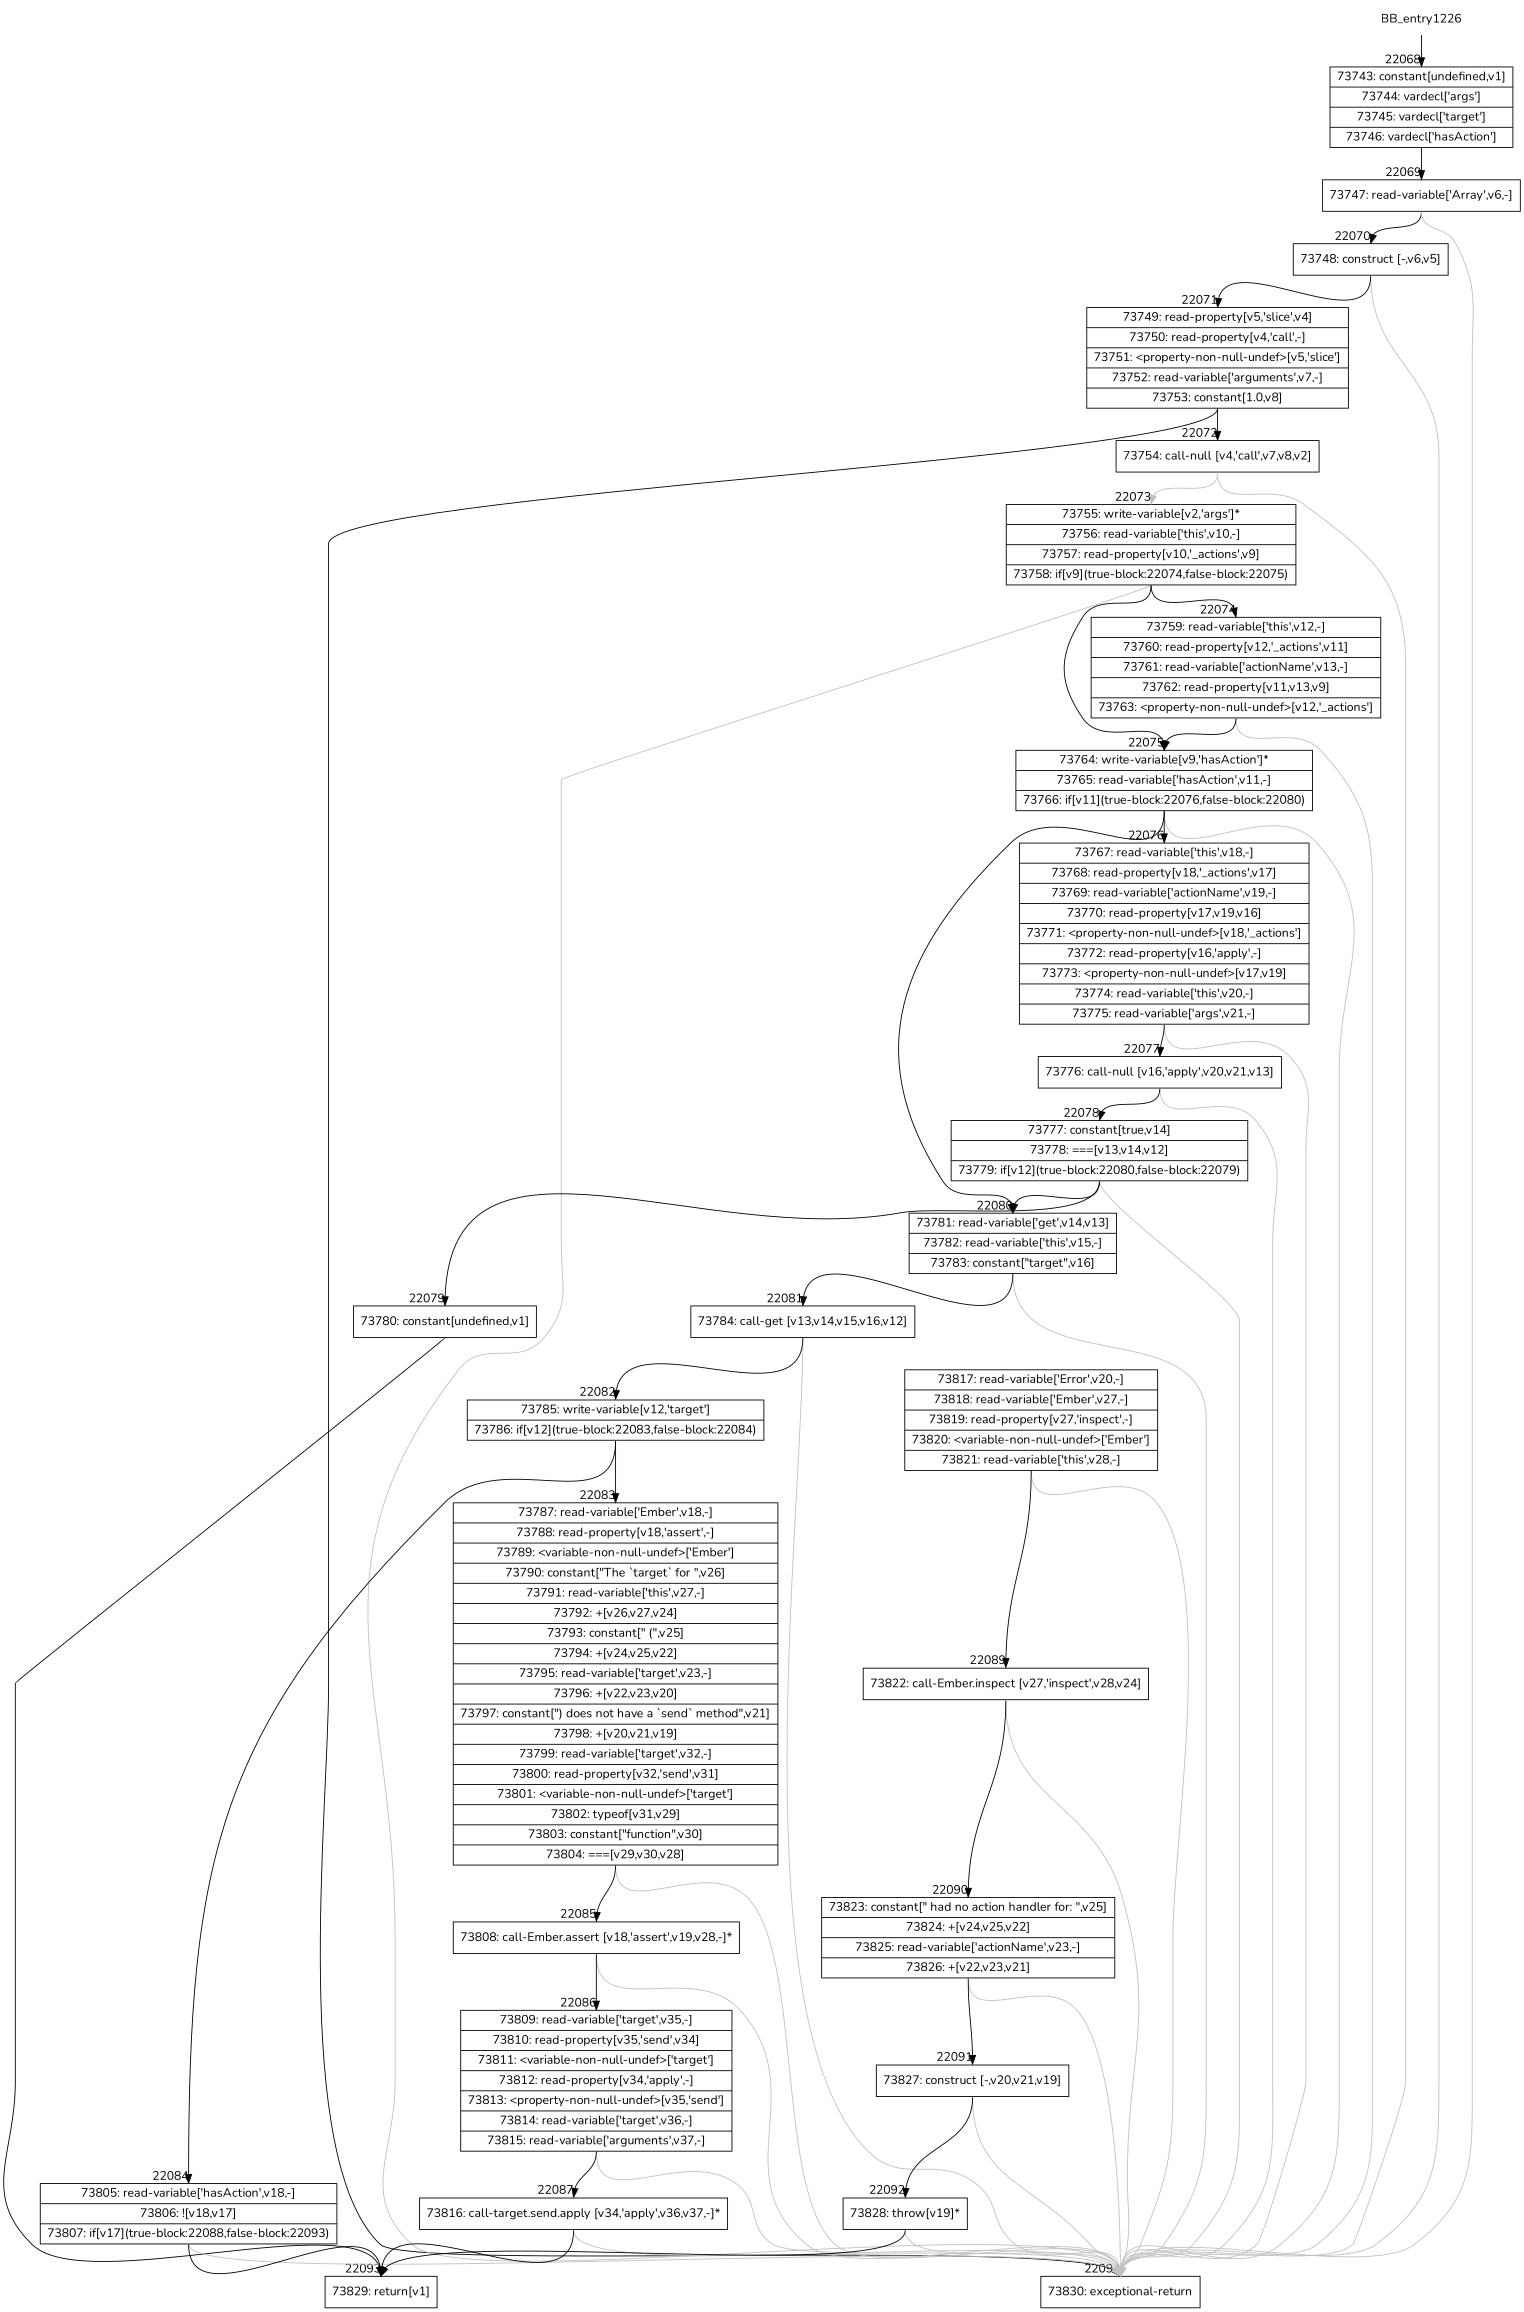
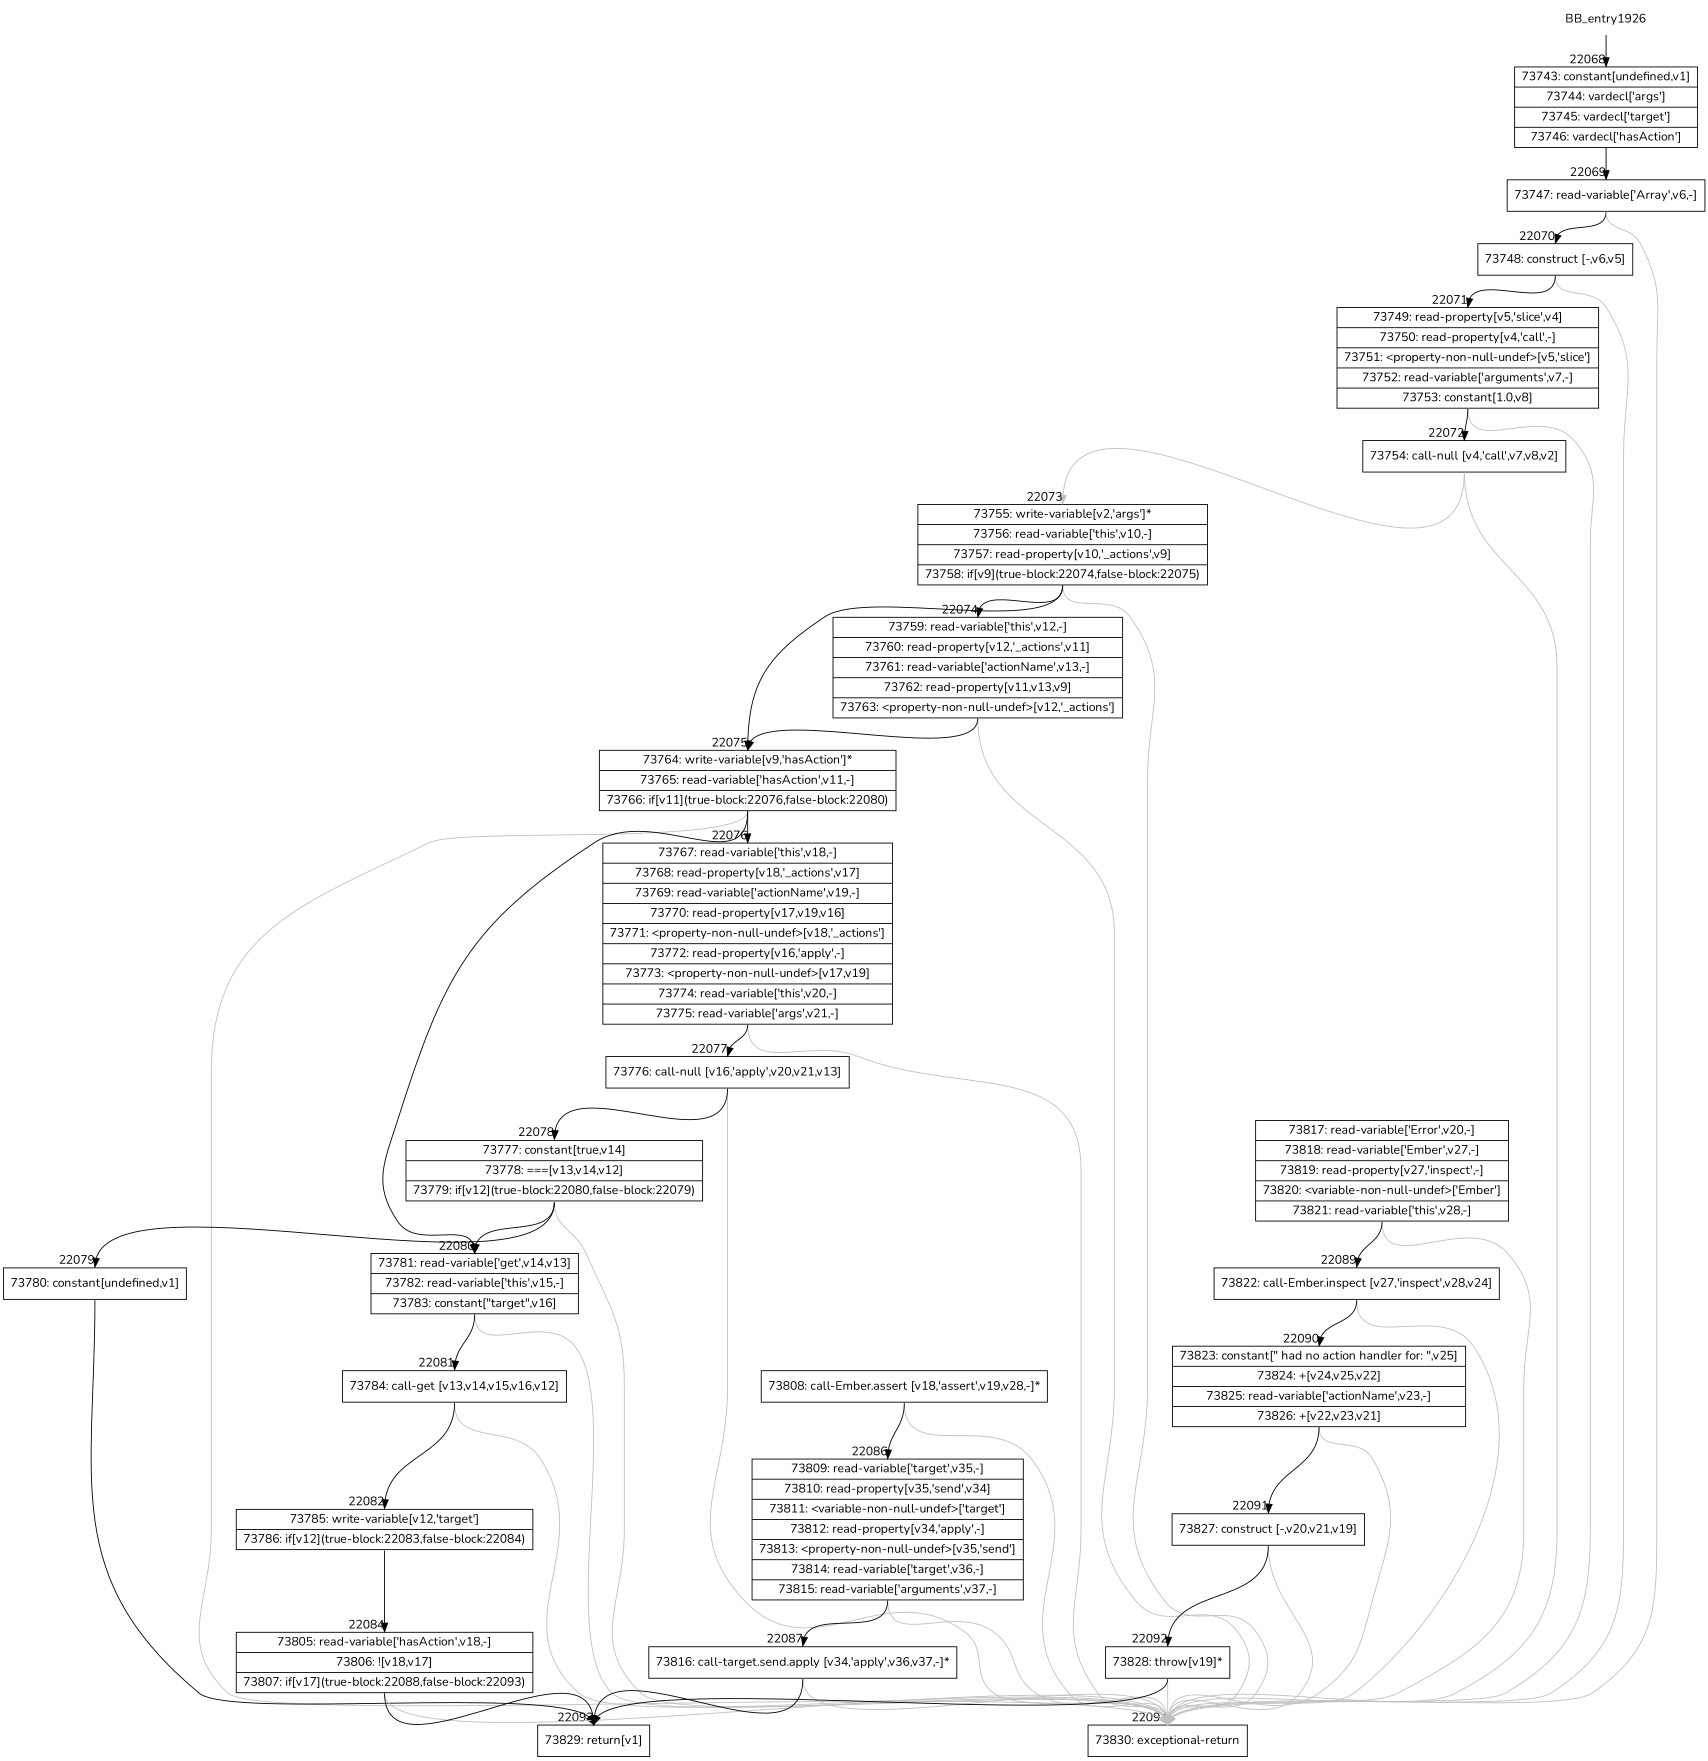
  digraph {
    fontname=Nunito
    rankdir=TD
    node [fontname=Nunito shape=record]
    edge [fontname=Nunito headport=n tailport=s]
-   BB_entry1926 [shape=none label=BB_entry1226]
+   BB_entry1926 [shape=none]
    n2 [label="{73743: constant[undefined,v1]|73744: vardecl['args']|73745: vardecl['target']|73746: vardecl['hasAction']}"]
    n3 [label="{73747: read-variable['Array',v6,-]}"]
    n4 [label="{73748: construct [-,v6,v5]}"]
    n5 [label="{73830: exceptional-return}"]
    n6 [label="{73749: read-property[v5,'slice',v4]|73750: read-property[v4,'call',-]|73751: \<property-non-null-undef\>[v5,'slice']|73752: read-variable['arguments',v7,-]|73753: constant[1.0,v8]}"]
    n7 [label="{73754: call-null [v4,'call',v7,v8,v2]}"]
    n8 [label="{73755: write-variable[v2,'args']*|73756: read-variable['this',v10,-]|73757: read-property[v10,'_actions',v9]|73758: if[v9](true-block:22074,false-block:22075)}"]
    n9 [label="{73764: write-variable[v9,'hasAction']*|73765: read-variable['hasAction',v11,-]|73766: if[v11](true-block:22076,false-block:22080)}"]
    n10 [label="{73759: read-variable['this',v12,-]|73760: read-property[v12,'_actions',v11]|73761: read-variable['actionName',v13,-]|73762: read-property[v11,v13,v9]|73763: \<property-non-null-undef\>[v12,'_actions']}"]
    n11 [label="{73767: read-variable['this',v18,-]|73768: read-property[v18,'_actions',v17]|73769: read-variable['actionName',v19,-]|73770: read-property[v17,v19,v16]|73771: \<property-non-null-undef\>[v18,'_actions']|73772: read-property[v16,'apply',-]|73773: \<property-non-null-undef\>[v17,v19]|73774: read-variable['this',v20,-]|73775: read-variable['args',v21,-]}"]
    n12 [label="{73781: read-variable['get',v14,v13]|73782: read-variable['this',v15,-]|73783: constant[\"target\",v16]}"]
    n13 [label="{73776: call-null [v16,'apply',v20,v21,v13]}"]
    n14 [label="{73784: call-get [v13,v14,v15,v16,v12]}"]
    n15 [label="{73777: constant[true,v14]|73778: ===[v13,v14,v12]|73779: if[v12](true-block:22080,false-block:22079)}"]
    n16 [label="{73785: write-variable[v12,'target']|73786: if[v12](true-block:22083,false-block:22084)}"]
    n17 [label="{73780: constant[undefined,v1]}"]
    n18 [label="{73829: return[v1]}"]
-   n19 [label="{73787: read-variable['Ember',v18,-]|73788: read-property[v18,'assert',-]|73789: \<variable-non-null-undef\>['Ember']|73790: constant[\"The `target` for \",v26]|73791: read-variable['this',v27,-]|73792: +[v26,v27,v24]|73793: constant[\" (\",v25]|73794: +[v24,v25,v22]|73795: read-variable['target',v23,-]|73796: +[v22,v23,v20]|73797: constant[\") does not have a `send` method\",v21]|73798: +[v20,v21,v19]|73799: read-variable['target',v32,-]|73800: read-property[v32,'send',v31]|73801: \<variable-non-null-undef\>['target']|73802: typeof[v31,v29]|73803: constant[\"function\",v30]|73804: ===[v29,v30,v28]}"]
    n20 [label="{73805: read-variable['hasAction',v18,-]|73806: ![v18,v17]|73807: if[v17](true-block:22088,false-block:22093)}"]
    n21 [label="{73808: call-Ember.assert [v18,'assert',v19,v28,-]*}"]
    n22 [label="{73809: read-variable['target',v35,-]|73810: read-property[v35,'send',v34]|73811: \<variable-non-null-undef\>['target']|73812: read-property[v34,'apply',-]|73813: \<property-non-null-undef\>[v35,'send']|73814: read-variable['target',v36,-]|73815: read-variable['arguments',v37,-]}"]
    n23 [label="{73817: read-variable['Error',v20,-]|73818: read-variable['Ember',v27,-]|73819: read-property[v27,'inspect',-]|73820: \<variable-non-null-undef\>['Ember']|73821: read-variable['this',v28,-]}"]
    n24 [label="{73822: call-Ember.inspect [v27,'inspect',v28,v24]}"]
    n25 [label="{73816: call-target.send.apply [v34,'apply',v36,v37,-]*}"]
    n26 [label="{73823: constant[\" had no action handler for: \",v25]|73824: +[v24,v25,v22]|73825: read-variable['actionName',v23,-]|73826: +[v22,v23,v21]}"]
    n27 [label="{73827: construct [-,v20,v21,v19]}"]
    n28 [label="{73828: throw[v19]*}"]
    BB_entry1926 -> n2 [headlabel="    22068"]
    n2 -> n3 [headlabel="      22069"]
    n3 -> n4 [headlabel="      22070"]
    n3 -> n5 [color=gray headlabel="      22094"]
    n4 -> n5 [color=gray]
    n4 -> n6 [headlabel="      22071"]
-   n6 -> n5 [color=black]
+   n6 -> n5 [color=gray]
    n6 -> n7 [headlabel="      22072"]
    n7 -> n5 [color=gray]
    n7 -> n8 [color=gray headlabel="      22073"]
    n8 -> n5 [color=gray]
    n8 -> n9 [headlabel="      22075"]
    n8 -> n10 [headlabel="      22074"]
    n9 -> n5 [color=gray]
    n9 -> n11 [headlabel="      22076"]
    n9 -> n12 [headlabel="      22080"]
    n10 -> n5 [color=gray]
    n10 -> n9
    n11 -> n5 [color=gray]
    n11 -> n13 [headlabel="      22077"]
    n12 -> n5 [color=gray]
    n12 -> n14 [headlabel="      22081"]
    n13 -> n5 [color=gray]
    n13 -> n15 [headlabel="      22078"]
    n14 -> n5 [color=gray]
    n14 -> n16 [headlabel="      22082"]
    n15 -> n5 [color=gray]
    n15 -> n12
    n15 -> n17 [headlabel="      22079"]
-   n16 -> n19 [headlabel="      22083"]
    n16 -> n20 [headlabel="      22084"]
    n17 -> n18 [headlabel="      22093"]
-   n19 -> n5 [color=gray]
-   n19 -> n21 [headlabel="      22085"]
    n20 -> n5 [color=gray]
    n20 -> n18
    n21 -> n5 [color=gray]
    n21 -> n22 [headlabel="      22086"]
    n22 -> n5 [color=gray]
    n22 -> n25 [headlabel="      22087"]
    n23 -> n5 [color=gray]
    n23 -> n24 [headlabel="      22089"]
    n24 -> n5 [color=gray]
    n24 -> n26 [headlabel="      22090"]
    n25 -> n5 [color=gray]
    n25 -> n18
    n26 -> n5 [color=gray]
    n26 -> n27 [headlabel="      22091"]
    n27 -> n5 [color=gray]
    n27 -> n28 [headlabel="      22092"]
    n28 -> n5 [color=gray]
    n28 -> n18
  }
